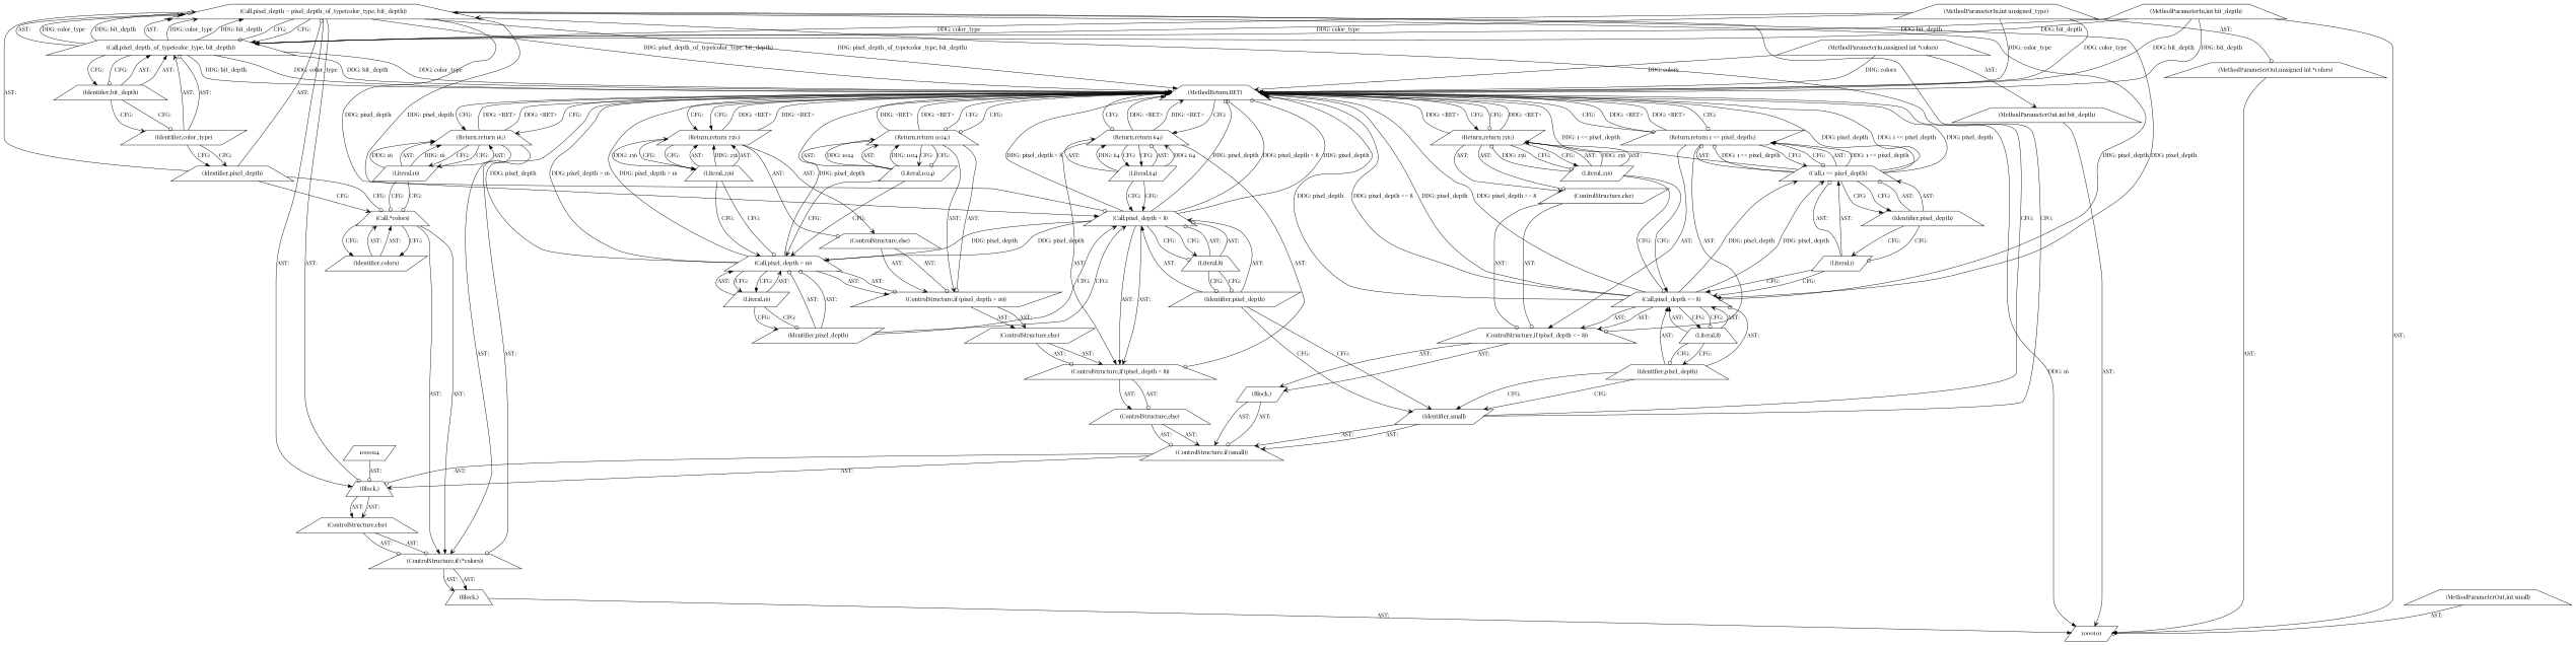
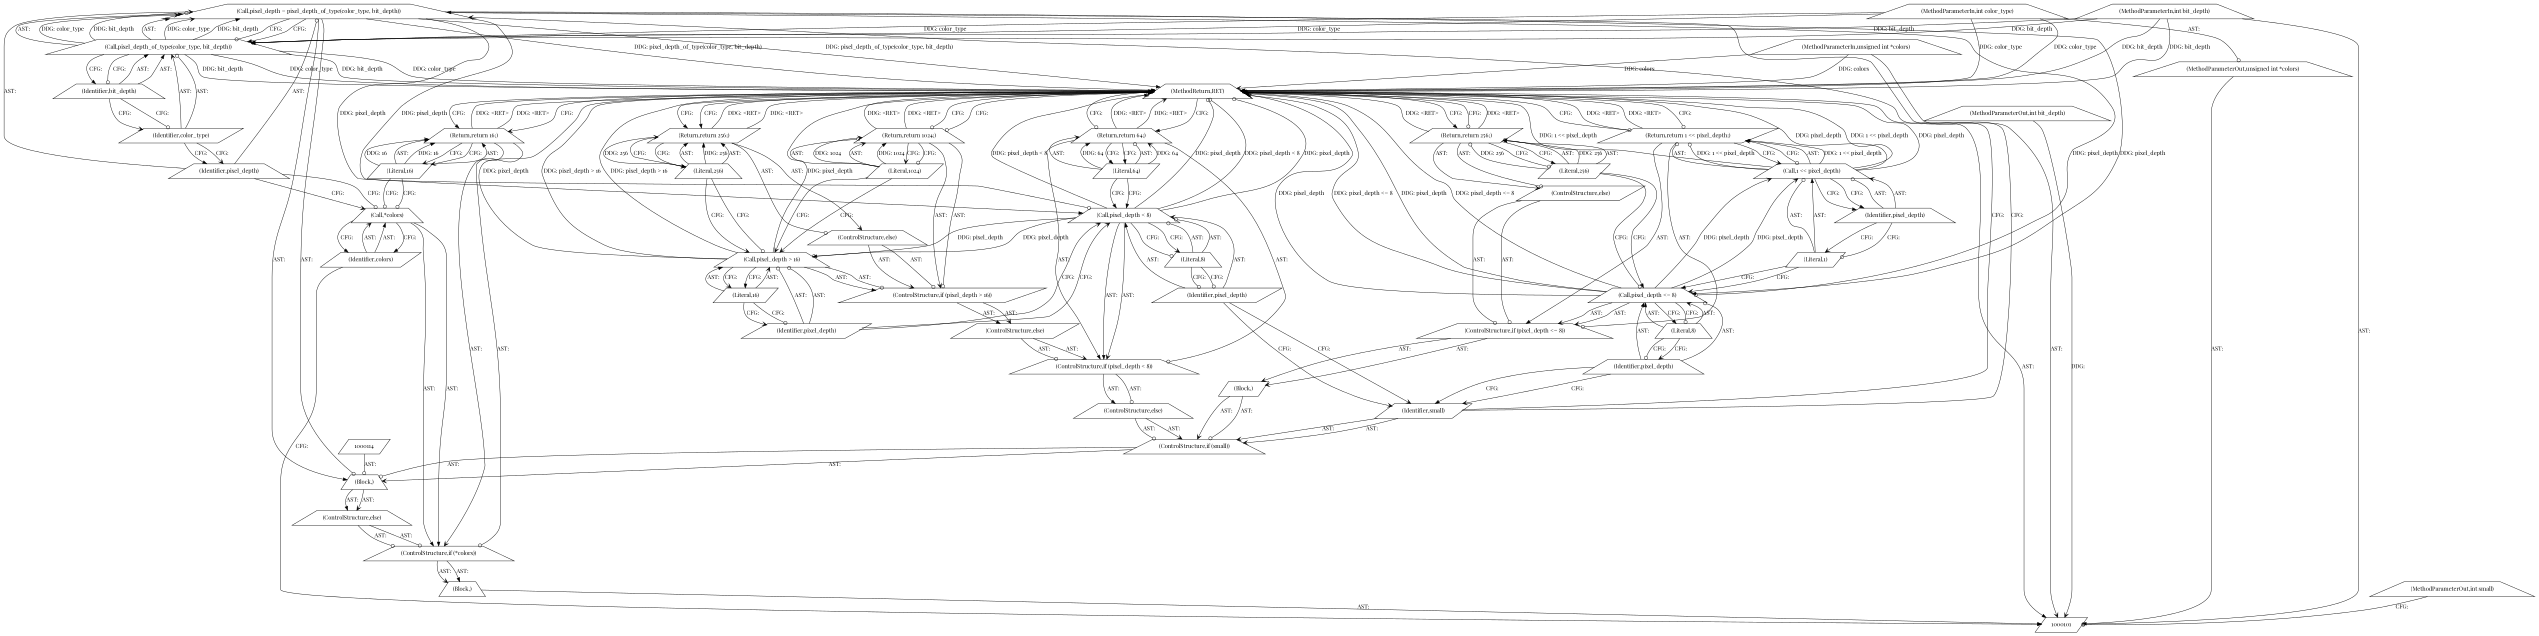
  digraph {
    fontname="Playfair Display"
    node [fontname="Playfair Display" shape=trapezium]
    edge [arrowhead=normal fontname="Playfair Display"]
    n1 [label="(Call,pixel_depth = pixel_depth_of_type(color_type, bit_depth))"]
    n2 [label="(Call,pixel_depth_of_type(color_type, bit_depth))"]
    n3 [label="(Block,)"]
    n4 [label="(Call,pixel_depth <= 8)"]
    n5 [label="(MethodReturn,RET)"]
    n6 [label="(Call,pixel_depth < 8)"]
    n7 [label="(Identifier,bit_depth)"]
    n8 [label="(ControlStructure,else)"]
    n9 [label="(Literal,8)"]
    n10 [label="(ControlStructure,if (pixel_depth <= 8))"]
    n11 [label="(Call,1 << pixel_depth)"]
    n12 [label="(Return,return 1 << pixel_depth;)" shape=parallelogram]
    n13 [label="(Return,return 256;)" shape=parallelogram]
    n14 [label="(Return,return 64;)"]
    n15 [label="(Return,return 1024;)"]
    n16 [label="(Return,return 256;)" shape=parallelogram]
    n17 [label="(Return,return 16;)"]
    1000101 [shape=parallelogram]
    n19 [label="(ControlStructure,if (pixel_depth < 8))"]
    n20 [label="(Literal,8)"]
    n21 [label="(Call,pixel_depth > 16)"]
    n22 [label="(Identifier,pixel_depth)"]
    n23 [label="(Call,*colors)"]
    n24 [label="(ControlStructure,if (*colors))"]
    n25 [label="(Identifier,colors)" shape=parallelogram]
    n26 [label="(Identifier,color_type)" shape=parallelogram]
    n27 [label="(Identifier,small)" shape=parallelogram]
    n28 [label="(ControlStructure,if (small))"]
    n29 [label="(Block,)" shape=parallelogram]
    n30 [label="(Identifier,pixel_depth)"]
    n31 [label="(Identifier,pixel_depth)"]
    n32 [label="(Literal,1)" shape=parallelogram]
    n33 [label="(ControlStructure,else)" shape=parallelogram]
    n34 [label="(Literal,256)" shape=parallelogram]
    n35 [label="(Literal,64)" shape=parallelogram]
    n36 [label="(ControlStructure,if (pixel_depth > 16))" shape=parallelogram]
    n37 [label="(Literal,1024)" shape=parallelogram]
    n38 [label="(ControlStructure,else)"]
    n39 [label="(Literal,256)"]
    n40 [label="(Literal,16)" shape=parallelogram]
-   n41 [label="(MethodParameterIn,int unsigned_type)"]
+   n41 [label="(MethodParameterIn,int color_type)"]
    n42 [label="(MethodParameterOut,unsigned int *colors)"]
    n43 [label="(MethodParameterIn,int bit_depth)"]
    n44 [label="(MethodParameterOut,int bit_depth)"]
    n45 [label="(MethodParameterIn,unsigned int *colors)"]
    n46 [label="(ControlStructure,else)"]
    n47 [label="(Identifier,pixel_depth)" shape=parallelogram]
    n48 [label="(Literal,16)" shape=parallelogram]
    n49 [label="(ControlStructure,else)" shape=parallelogram]
    n50 [label="(Identifier,pixel_depth)" shape=parallelogram]
    n51 [label="(MethodParameterOut,int small)"]
    n52 [label="(Block,)"]
    1000114 [shape=parallelogram]
    n1 -> n2 [arrowhead=odot label="CFG: "]
    n1 -> n2 [label="CFG: "]
    n1 -> n3 [label="AST: "]
    n1 -> n3 [arrowhead=odot label="AST: "]
    n1 -> n4 [arrowhead=odot label="DDG: pixel_depth"]
    n1 -> n4 [label="DDG: pixel_depth"]
    n1 -> n5 [label="DDG: pixel_depth_of_type(color_type, bit_depth)"]
    n1 -> n5 [label="DDG: pixel_depth_of_type(color_type, bit_depth)"]
    n1 -> n6 [arrowhead=odot label="DDG: pixel_depth"]
    n1 -> n6 [label="DDG: pixel_depth"]
    n2 -> n1 [label="AST: "]
    n2 -> n1 [arrowhead=vee label="DDG: color_type"]
    n2 -> n1 [arrowhead=odot label="DDG: bit_depth"]
    n2 -> n1 [label="AST: "]
    n2 -> n1 [arrowhead=vee label="DDG: color_type"]
    n2 -> n1 [label="DDG: bit_depth"]
    n2 -> n5 [arrowhead=odot label="DDG: color_type"]
    n2 -> n5 [arrowhead=odot label="DDG: bit_depth"]
    n2 -> n5 [label="DDG: color_type"]
    n2 -> n5 [arrowhead=odot label="DDG: bit_depth"]
    n2 -> n7 [label="CFG: "]
    n2 -> n7 [arrowhead=odot label="CFG: "]
    n3 -> n8 [label="AST: "]
    n3 -> n8 [arrowhead=vee label="AST: "]
    n4 -> n5 [arrowhead=vee label="DDG: pixel_depth"]
    n4 -> n5 [arrowhead=vee label="DDG: pixel_depth <= 8"]
    n4 -> n5 [label="DDG: pixel_depth"]
    n4 -> n5 [label="DDG: pixel_depth <= 8"]
    n4 -> n9 [label="CFG: "]
    n4 -> n9 [arrowhead=odot label="CFG: "]
    n4 -> n10 [arrowhead=vee label="AST: "]
    n4 -> n10 [arrowhead=vee label="AST: "]
    n4 -> n11 [arrowhead=vee label="DDG: pixel_depth"]
    n4 -> n11 [arrowhead=vee label="DDG: pixel_depth"]
    n5 -> n12 [arrowhead=odot label="CFG: "]
    n5 -> n12 [arrowhead=odot label="CFG: "]
    n5 -> n13 [label="CFG: "]
    n5 -> n13 [arrowhead=odot label="CFG: "]
    n5 -> n14 [label="CFG: "]
    n5 -> n14 [arrowhead=odot label="CFG: "]
    n5 -> n15 [arrowhead=odot label="CFG: "]
    n5 -> n15 [arrowhead=odot label="CFG: "]
    n5 -> n16 [label="CFG: "]
    n5 -> n16 [label="CFG: "]
    n5 -> n17 [arrowhead=vee label="CFG: "]
    n5 -> n17 [label="CFG: "]
-   n5 -> 1000101 [label="DDG: 16"]
+   n5 -> 1000101 [label="AST: "]
    n6 -> n5 [arrowhead=odot label="DDG: pixel_depth"]
    n6 -> n5 [arrowhead=odot label="DDG: pixel_depth < 8"]
    n6 -> n5 [arrowhead=odot label="DDG: pixel_depth"]
    n6 -> n5 [arrowhead=odot label="DDG: pixel_depth < 8"]
    n6 -> n19 [label="AST: "]
    n6 -> n19 [arrowhead=vee label="AST: "]
    n6 -> n20 [arrowhead=odot label="CFG: "]
    n6 -> n20 [arrowhead=vee label="CFG: "]
    n6 -> n21 [label="DDG: pixel_depth"]
    n6 -> n21 [arrowhead=odot label="DDG: pixel_depth"]
    n7 -> n2 [label="AST: "]
    n7 -> n2 [label="AST: "]
    n7 -> n26 [arrowhead=odot label="CFG: "]
    n7 -> n26 [arrowhead=vee label="CFG: "]
    n8 -> n24 [arrowhead=odot label="AST: "]
    n8 -> n24 [arrowhead=odot label="AST: "]
    n9 -> n4 [arrowhead=vee label="AST: "]
    n9 -> n4 [label="AST: "]
    n9 -> n30 [arrowhead=vee label="CFG: "]
    n9 -> n30 [arrowhead=odot label="CFG: "]
    n10 -> n29 [arrowhead=vee label="AST: "]
    n10 -> n29 [arrowhead=vee label="AST: "]
    n11 -> n5 [arrowhead=odot label="DDG: pixel_depth"]
    n11 -> n5 [label="DDG: 1 << pixel_depth"]
    n11 -> n5 [arrowhead=vee label="DDG: pixel_depth"]
    n11 -> n5 [label="DDG: 1 << pixel_depth"]
    n11 -> n12 [arrowhead=vee label="AST: "]
    n11 -> n12 [label="DDG: 1 << pixel_depth"]
    n11 -> n12 [arrowhead=odot label="AST: "]
    n11 -> n12 [arrowhead=odot label="DDG: 1 << pixel_depth"]
    n11 -> n31 [label="CFG: "]
    n11 -> n31 [label="CFG: "]
    n12 -> n5 [label="DDG: <RET>"]
    n12 -> n5 [label="DDG: <RET>"]
    n12 -> n10 [label="AST: "]
    n12 -> n10 [arrowhead=odot label="AST: "]
    n12 -> n11 [arrowhead=odot label="CFG: "]
    n12 -> n11 [arrowhead=vee label="CFG: "]
    n13 -> n5 [arrowhead=vee label="DDG: <RET>"]
    n13 -> n5 [arrowhead=vee label="DDG: <RET>"]
    n13 -> n33 [arrowhead=vee label="AST: "]
    n13 -> n33 [arrowhead=odot label="AST: "]
    n13 -> n34 [arrowhead=odot label="CFG: "]
    n13 -> n34 [label="CFG: "]
    n14 -> n5 [label="DDG: <RET>"]
    n14 -> n5 [arrowhead=vee label="DDG: <RET>"]
    n14 -> n19 [label="AST: "]
    n14 -> n19 [arrowhead=odot label="AST: "]
    n14 -> n35 [label="CFG: "]
    n14 -> n35 [label="CFG: "]
    n15 -> n5 [arrowhead=odot label="DDG: <RET>"]
    n15 -> n5 [label="DDG: <RET>"]
    n15 -> n36 [arrowhead=odot label="AST: "]
    n15 -> n36 [arrowhead=vee label="AST: "]
    n15 -> n37 [arrowhead=vee label="CFG: "]
    n15 -> n37 [arrowhead=odot label="CFG: "]
    n16 -> n5 [arrowhead=vee label="DDG: <RET>"]
    n16 -> n5 [arrowhead=vee label="DDG: <RET>"]
    n16 -> n38 [arrowhead=odot label="AST: "]
    n16 -> n38 [arrowhead=vee label="AST: "]
    n16 -> n39 [label="CFG: "]
    n16 -> n39 [arrowhead=vee label="CFG: "]
    n17 -> n5 [arrowhead=vee label="DDG: <RET>"]
    n17 -> n5 [arrowhead=vee label="DDG: <RET>"]
    n17 -> n24 [arrowhead=odot label="AST: "]
    n17 -> n24 [arrowhead=vee label="AST: "]
    n17 -> n40 [arrowhead=vee label="CFG: "]
    n17 -> n40 [arrowhead=vee label="CFG: "]
    n19 -> n46 [arrowhead=odot label="AST: "]
    n19 -> n46 [label="AST: "]
    n20 -> n6 [arrowhead=odot label="AST: "]
    n20 -> n6 [arrowhead=odot label="AST: "]
    n20 -> n47 [arrowhead=odot label="CFG: "]
    n20 -> n47 [arrowhead=odot label="CFG: "]
    n21 -> n5 [arrowhead=odot label="DDG: pixel_depth"]
    n21 -> n5 [arrowhead=vee label="DDG: pixel_depth > 16"]
    n21 -> n5 [label="DDG: pixel_depth"]
    n21 -> n5 [arrowhead=vee label="DDG: pixel_depth > 16"]
    n21 -> n36 [label="AST: "]
    n21 -> n36 [arrowhead=odot label="AST: "]
    n21 -> n48 [arrowhead=vee label="CFG: "]
    n21 -> n48 [label="CFG: "]
    n22 -> n1 [arrowhead=vee label="AST: "]
    n22 -> n1 [arrowhead=odot label="AST: "]
    n22 -> n23 [arrowhead=odot label="CFG: "]
    n22 -> n23 [arrowhead=vee label="CFG: "]
    n23 -> n24 [label="AST: "]
    n23 -> n24 [label="AST: "]
    n23 -> n25 [label="CFG: "]
    n23 -> n25 [label="CFG: "]
    n24 -> n52 [arrowhead=vee label="AST: "]
    n24 -> n52 [label="AST: "]
+   n25 -> 1000101 [label="CFG: "]
    n25 -> n23 [arrowhead=vee label="AST: "]
    n25 -> n23 [label="AST: "]
    n26 -> n2 [arrowhead=vee label="AST: "]
    n26 -> n2 [arrowhead=odot label="AST: "]
    n26 -> n22 [label="CFG: "]
    n26 -> n22 [arrowhead=vee label="CFG: "]
    n27 -> n1 [label="CFG: "]
    n27 -> n1 [arrowhead=vee label="CFG: "]
    n27 -> n28 [arrowhead=vee label="AST: "]
    n27 -> n28 [arrowhead=vee label="AST: "]
    n28 -> n3 [arrowhead=odot label="AST: "]
    n28 -> n3 [arrowhead=vee label="AST: "]
    n29 -> n28 [arrowhead=vee label="AST: "]
    n29 -> n28 [arrowhead=odot label="AST: "]
    n30 -> n4 [label="AST: "]
    n30 -> n4 [arrowhead=odot label="AST: "]
    n30 -> n27 [arrowhead=vee label="CFG: "]
    n30 -> n27 [label="CFG: "]
    n31 -> n11 [arrowhead=odot label="AST: "]
    n31 -> n11 [arrowhead=vee label="AST: "]
    n31 -> n32 [arrowhead=vee label="CFG: "]
    n31 -> n32 [arrowhead=odot label="CFG: "]
    n32 -> n4 [label="CFG: "]
    n32 -> n4 [arrowhead=vee label="CFG: "]
    n32 -> n11 [arrowhead=odot label="AST: "]
    n32 -> n11 [label="AST: "]
    n33 -> n10 [arrowhead=odot label="AST: "]
    n33 -> n10 [arrowhead=odot label="AST: "]
    n34 -> n4 [label="CFG: "]
    n34 -> n4 [arrowhead=odot label="CFG: "]
    n34 -> n13 [arrowhead=odot label="AST: "]
    n34 -> n13 [arrowhead=vee label="DDG: 256"]
    n34 -> n13 [label="AST: "]
    n34 -> n13 [arrowhead=odot label="DDG: 256"]
    n35 -> n6 [label="CFG: "]
    n35 -> n6 [label="CFG: "]
    n35 -> n14 [arrowhead=odot label="AST: "]
    n35 -> n14 [arrowhead=vee label="DDG: 64"]
    n35 -> n14 [arrowhead=vee label="AST: "]
    n35 -> n14 [label="DDG: 64"]
    n36 -> n49 [label="AST: "]
    n36 -> n49 [arrowhead=vee label="AST: "]
    n37 -> n15 [arrowhead=odot label="AST: "]
    n37 -> n15 [arrowhead=vee label="DDG: 1024"]
    n37 -> n15 [arrowhead=vee label="AST: "]
    n37 -> n15 [label="DDG: 1024"]
    n37 -> n21 [arrowhead=vee label="CFG: "]
    n37 -> n21 [arrowhead=vee label="CFG: "]
    n38 -> n36 [arrowhead=odot label="AST: "]
    n38 -> n36 [arrowhead=vee label="AST: "]
    n39 -> n16 [label="AST: "]
    n39 -> n16 [label="DDG: 256"]
    n39 -> n16 [label="AST: "]
    n39 -> n16 [arrowhead=vee label="DDG: 256"]
    n39 -> n21 [arrowhead=odot label="CFG: "]
    n39 -> n21 [arrowhead=vee label="CFG: "]
    n40 -> n17 [label="AST: "]
    n40 -> n17 [arrowhead=vee label="DDG: 16"]
    n40 -> n17 [label="AST: "]
    n40 -> n17 [label="DDG: 16"]
    n40 -> n23 [arrowhead=odot label="CFG: "]
    n40 -> n23 [arrowhead=odot label="CFG: "]
    n41 -> n2 [arrowhead=odot label="DDG: color_type"]
    n41 -> n2 [arrowhead=vee label="DDG: color_type"]
    n41 -> n5 [arrowhead=vee label="DDG: color_type"]
    n41 -> n5 [label="DDG: color_type"]
    n41 -> n42 [arrowhead=odot label="AST: "]
    n42 -> 1000101 [label="AST: "]
    n43 -> n2 [label="DDG: bit_depth"]
    n43 -> n2 [label="DDG: bit_depth"]
    n43 -> n5 [arrowhead=vee label="DDG: bit_depth"]
    n43 -> n5 [label="DDG: bit_depth"]
-   n43 -> 1000101 [label="AST: "]
-   n44 -> 1000101 [arrowhead=vee label="AST: "]
+   n43 -> 1000101 [arrowhead=odot label="AST: "]
+   n44 -> 1000101 [arrowhead=vee label="DDG: "]
    n45 -> n5 [label="DDG: colors"]
    n45 -> n5 [arrowhead=vee label="DDG: colors"]
-   n45 -> n44 [arrowhead=vee label="AST: "]
+   n45 -> 1000101 [arrowhead=vee label="AST: "]
    n46 -> n28 [arrowhead=vee label="AST: "]
    n46 -> n28 [arrowhead=odot label="AST: "]
    n47 -> n6 [arrowhead=vee label="AST: "]
    n47 -> n6 [label="AST: "]
    n47 -> n27 [arrowhead=vee label="CFG: "]
    n47 -> n27 [arrowhead=vee label="CFG: "]
    n48 -> n21 [arrowhead=vee label="AST: "]
    n48 -> n21 [label="AST: "]
    n48 -> n50 [arrowhead=odot label="CFG: "]
    n48 -> n50 [arrowhead=vee label="CFG: "]
    n49 -> n19 [arrowhead=odot label="AST: "]
    n49 -> n19 [arrowhead=vee label="AST: "]
    n50 -> n6 [arrowhead=vee label="CFG: "]
    n50 -> n6 [arrowhead=vee label="CFG: "]
    n50 -> n21 [arrowhead=odot label="AST: "]
    n50 -> n21 [arrowhead=odot label="AST: "]
-   n51 -> 1000101 [arrowhead=odot label="AST: "]
+   n51 -> 1000101 [arrowhead=odot label="CFG: "]
    n52 -> 1000101 [label="AST: "]
    1000114 -> n3 [arrowhead=odot label="AST: "]
  }
